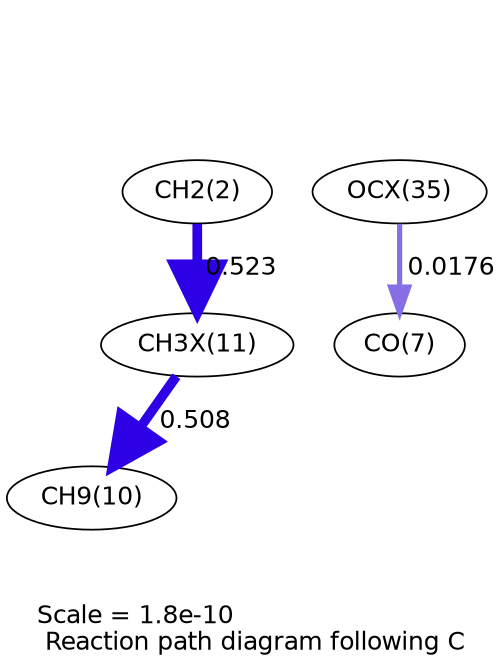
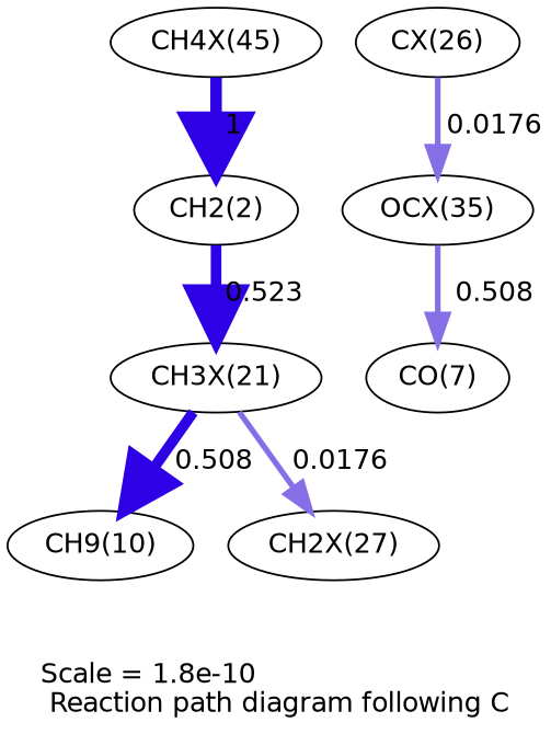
  digraph {
    fontname=Helvetica
    label="Scale = 1.8e-10\l Reaction path diagram following C"
    node [fontname=Helvetica]
    edge [arrowsize=1.47 color="0.7, 0.518, 0.9" fontname=Helvetica penwidth=2.95]
+   n1 [label="CH4X(45)"]
    n2 [label="CH2(2)"]
-   n3 [label="CH3X(11)"]
+   n3 [label="CH3X(21)"]
    n4 [label="CH9(10)"]
+   n5 [label="CH2X(27)"]
+   n6 [label="CX(26)"]
    n7 [label="OCX(35)"]
    n8 [label="CO(7)"]
+   n1 -> n2 [arrowsize=3 color="0.7, 1.5, 0.9" label=" 1" penwidth=6]
    n2 -> n3 [arrowsize=2.76 color="0.7, 1.02, 0.9" label=" 0.523" penwidth=5.51]
    n3 -> n4 [arrowsize=2.74 color="0.7, 1.01, 0.9" label=" 0.508" penwidth=5.49]
-   n7 -> n8 [label=" 0.0176"]
+   n3 -> n5 [label=" 0.0176"]
+   n6 -> n7 [label=" 0.0176"]
+   n7 -> n8 [label=" 0.508"]
  }
